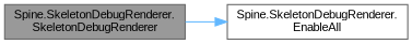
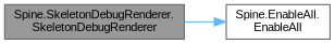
  digraph {
    rankdir=LR
    fontname="Liberation Sans"
    node [fontname="Liberation Sans" fontsize=10 shape=box style=filled]
    n1 [color=gray40 fillcolor=grey60 fontcolor=black height=0.2 label="Spine.SkeletonDebugRenderer.\lSkeletonDebugRenderer" width=0.4]
-   n2 [color=grey40 fillcolor=white height=0.2 label="Spine.SkeletonDebugRenderer.\lEnableAll" width=0.4]
+   n2 [color=grey40 fillcolor=white height=0.2 label="Spine.EnableAll.\lEnableAll" width=0.4]
    n1 -> n2 [color=steelblue1 fontname="Liberation Sans" fontsize=10 labelfontname=Helvetica labelfontsize=10 style=solid]
  }
